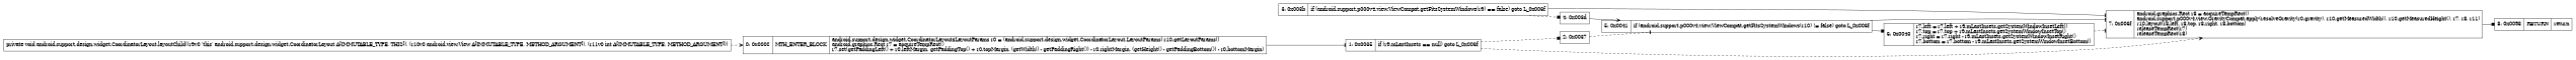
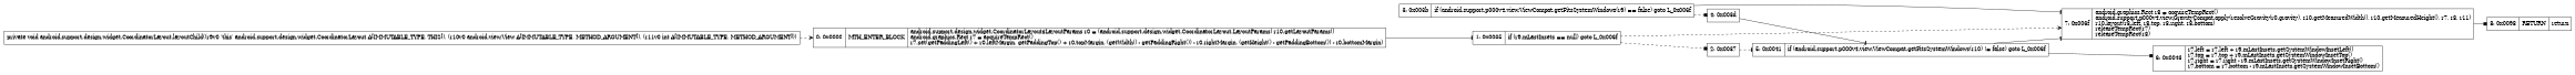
  digraph {
    rankdir=LR
    node [shape=record]
    edge [arrowhead=tee style=solid]
    n1 [label="{0\:\ 0x0000|MTH_ENTER_BLOCK\l|android.support.design.widget.CoordinatorLayout$LayoutParams r0 = (android.support.design.widget.CoordinatorLayout.LayoutParams) r10.getLayoutParams()\landroid.graphics.Rect r7 = acquireTempRect()\lr7.set(getPaddingLeft() + r0.leftMargin, getPaddingTop() + r0.topMargin, (getWidth() \- getPaddingRight()) \- r0.rightMargin, (getHeight() \- getPaddingBottom()) \- r0.bottomMargin)\l}"]
    n2 [label="{1\:\ 0x0035|if (r9.mLastInsets == null) goto L_0x006f\l}"]
    n3 [label="{2\:\ 0x0037}"]
    n4 [label="{7\:\ 0x006f|android.graphics.Rect r8 = acquireTempRect()\landroid.support.p000v4.view.GravityCompat.apply(resolveGravity(r0.gravity), r10.getMeasuredWidth(), r10.getMeasuredHeight(), r7, r8, r11)\lr10.layout(r8.left, r8.top, r8.right, r8.bottom)\lreleaseTempRect(r7)\lreleaseTempRect(r8)\l}"]
    n5 [label="{5\:\ 0x0041|if (android.support.p000v4.view.ViewCompat.getFitsSystemWindows(r10) != false) goto L_0x006f\l}"]
    n6 [label="{8\:\ 0x0098|RETURN\l|return\l}"]
    n7 [label="{3\:\ 0x003b|if (android.support.p000v4.view.ViewCompat.getFitsSystemWindows(r9) == false) goto L_0x006f\l}"]
    n8 [label="{4\:\ 0x003d}"]
    n9 [label="{6\:\ 0x0043|r7.left = r7.left + r9.mLastInsets.getSystemWindowInsetLeft()\lr7.top = r7.top + r9.mLastInsets.getSystemWindowInsetTop()\lr7.right = r7.right \- r9.mLastInsets.getSystemWindowInsetRight()\lr7.bottom = r7.bottom \- r9.mLastInsets.getSystemWindowInsetBottom()\l}"]
    n10 [label="{private void android.support.design.widget.CoordinatorLayout.layoutChild((r9v0 'this' android.support.design.widget.CoordinatorLayout A[IMMUTABLE_TYPE, THIS]), (r10v0 android.view.View A[IMMUTABLE_TYPE, METHOD_ARGUMENT]), (r11v0 int A[IMMUTABLE_TYPE, METHOD_ARGUMENT])) }"]
    n1 -> n2
    n2 -> n3 [arrowhead=box style=dashed]
    n2 -> n4 [arrowhead=vee style=dashed]
    n3 -> n5 [style=dashed]
    n4 -> n6 [arrowhead=box]
    n5 -> n4
    n5 -> n9 [arrowhead=box]
    n7 -> n4
    n7 -> n8 [arrowhead=box style=dashed]
-   n8 -> n5 [arrowhead=vee]
-   n9 -> n4 [style=dashed]
+   n8 -> n5
    n10 -> n1 [arrowhead=vee style=dashed]
  }
